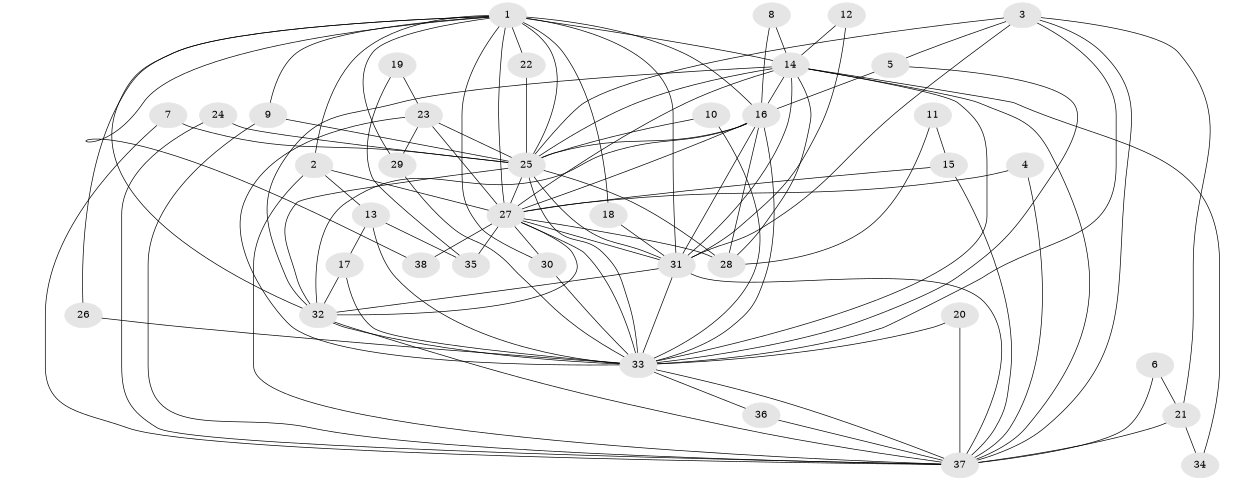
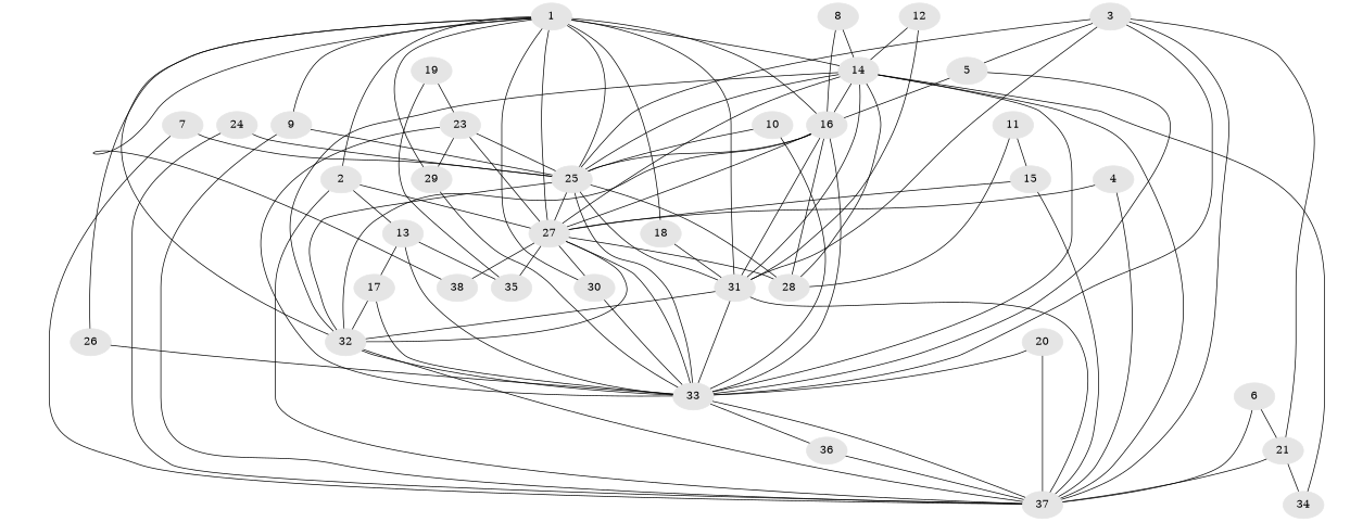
  graph {
    node [color=gray90 style=filled]
    edge [weight=1.0]
    1
    2
    9
    14
    16
    18
-   22
    25
    26
    27
    29
    30
    31
    32
    38
    13
    37
    33
    28
    34
    35
    36
    17
    3
    5
    21
    4
    6
    7
    8
    10
    11
    15
    12
    19
    23
    20
    24
    1 -- 2
    1 -- 9
    1 -- 14 [weight=3.0]
    1 -- 16 [weight=2.0]
    1 -- 18
-   1 -- 22
    1 -- 25 [weight=2.0]
    1 -- 26
    1 -- 27 [weight=2.0]
    1 -- 29
    1 -- 30 [weight=3.0]
    1 -- 31 [weight=3.0]
    1 -- 32 [weight=2.0]
    1 -- 38
    2 -- 27
    2 -- 13
    2 -- 37
    9 -- 25
    9 -- 37
    14 -- 16
    14 -- 25 [weight=2.0]
    14 -- 27
    14 -- 31
    14 -- 32 [weight=2.0]
    14 -- 37
    14 -- 33 [weight=2.0]
    14 -- 28
    14 -- 34
    16 -- 25
    16 -- 27
    16 -- 31
    16 -- 32
    16 -- 33 [weight=2.0]
    16 -- 28
    18 -- 31
-   22 -- 25
    25 -- 27
    25 -- 31
    25 -- 32
    25 -- 33 [weight=2.0]
    25 -- 28
    26 -- 33
    27 -- 30
-   27 -- 31
    27 -- 32
    27 -- 38
    27 -- 33 [weight=4.0]
    27 -- 28
    27 -- 35
    29 -- 33
    30 -- 33
    31 -- 32
    31 -- 37
    31 -- 33 [weight=3.0]
    32 -- 37 [weight=2.0]
    32 -- 33 [weight=3.0]
    13 -- 33 [weight=2.0]
    13 -- 35
    13 -- 17
    33 -- 37
    33 -- 36
    36 -- 37
    17 -- 32
    17 -- 33
    3 -- 25
    3 -- 31
    3 -- 37
    3 -- 33
    3 -- 5
    3 -- 21
    5 -- 16
    5 -- 33
    21 -- 37 [weight=2.0]
    21 -- 34
    4 -- 27
    4 -- 37
    6 -- 37
    6 -- 21
    7 -- 25
    7 -- 37
    8 -- 14
    8 -- 16
    10 -- 25
    10 -- 33
    11 -- 28
    11 -- 15
    15 -- 27
    15 -- 37
    12 -- 14
    12 -- 31
    19 -- 35
    19 -- 23
    23 -- 25 [weight=4.0]
    23 -- 27
    23 -- 29
    23 -- 33
    20 -- 37
    20 -- 33
    24 -- 25
    24 -- 37
  }
